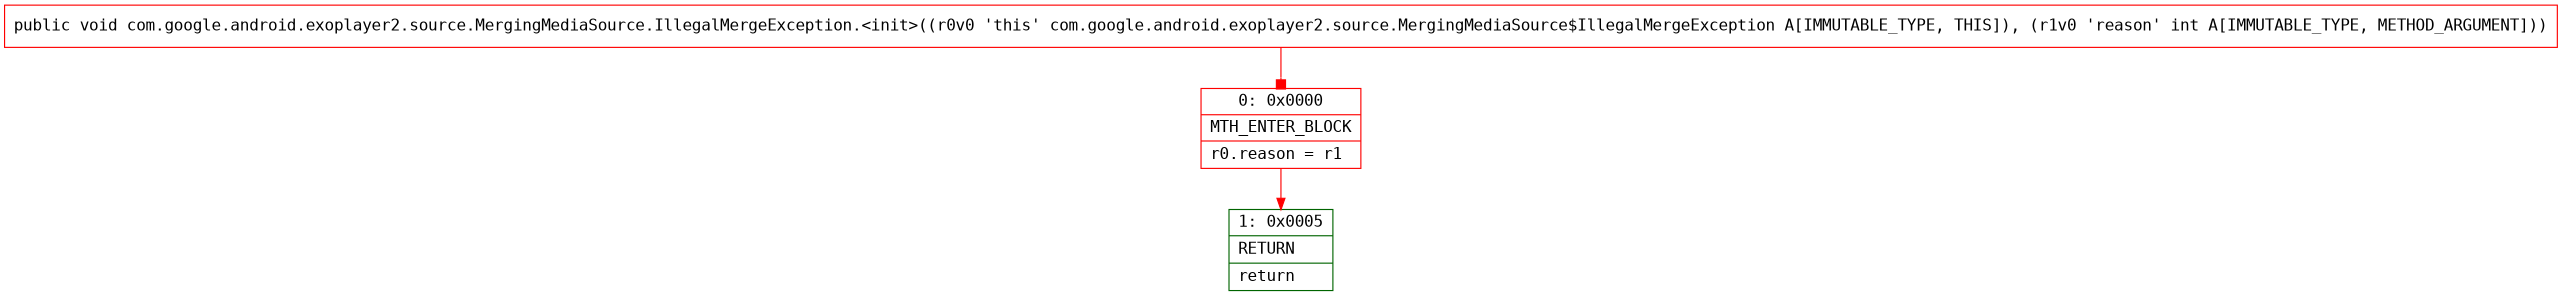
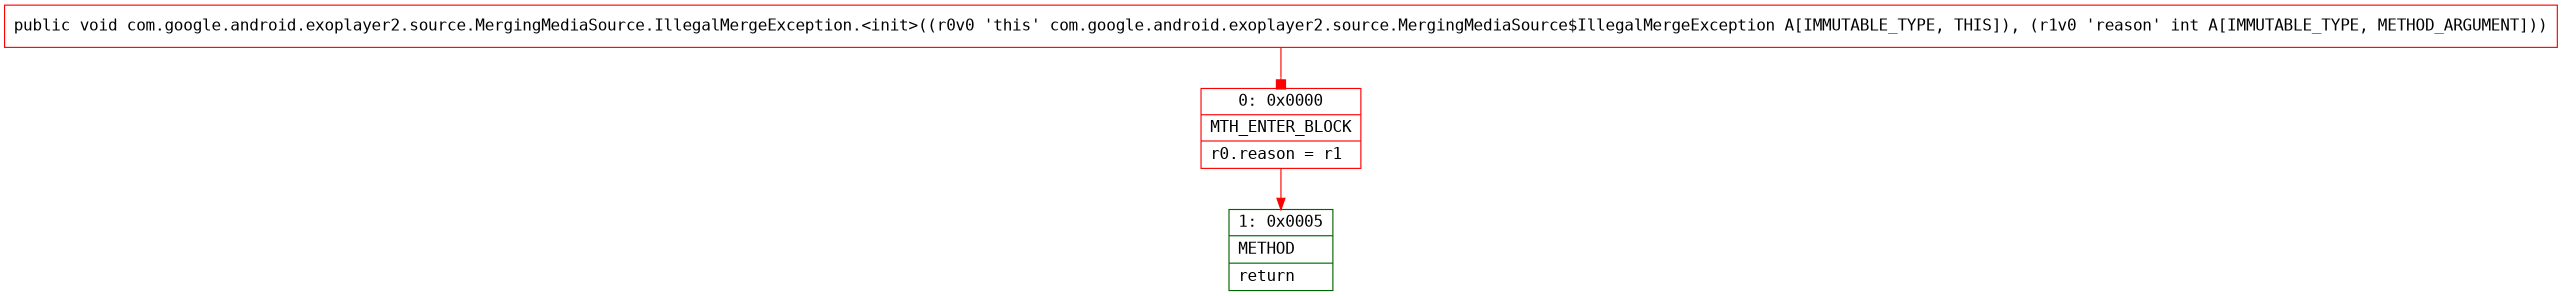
  digraph {
    fontname="DejaVu Sans Mono"
    node [shape=record color=red fontname="DejaVu Sans Mono"]
    edge [color=red fontname="DejaVu Sans Mono"]
    n1 [label="{0\:\ 0x0000|MTH_ENTER_BLOCK\l|r0.reason = r1\l}"]
-   n2 [label="{1\:\ 0x0005|RETURN\l|return\l}" color=darkgreen]
+   n2 [label="{1\:\ 0x0005|METHOD\l|return\l}" color=darkgreen]
    n3 [label="{public void com.google.android.exoplayer2.source.MergingMediaSource.IllegalMergeException.\<init\>((r0v0 'this' com.google.android.exoplayer2.source.MergingMediaSource$IllegalMergeException A[IMMUTABLE_TYPE, THIS]), (r1v0 'reason' int A[IMMUTABLE_TYPE, METHOD_ARGUMENT])) }"]
    n1 -> n2 [arrowhead=normal]
    n3 -> n1 [arrowhead=box]
  }
